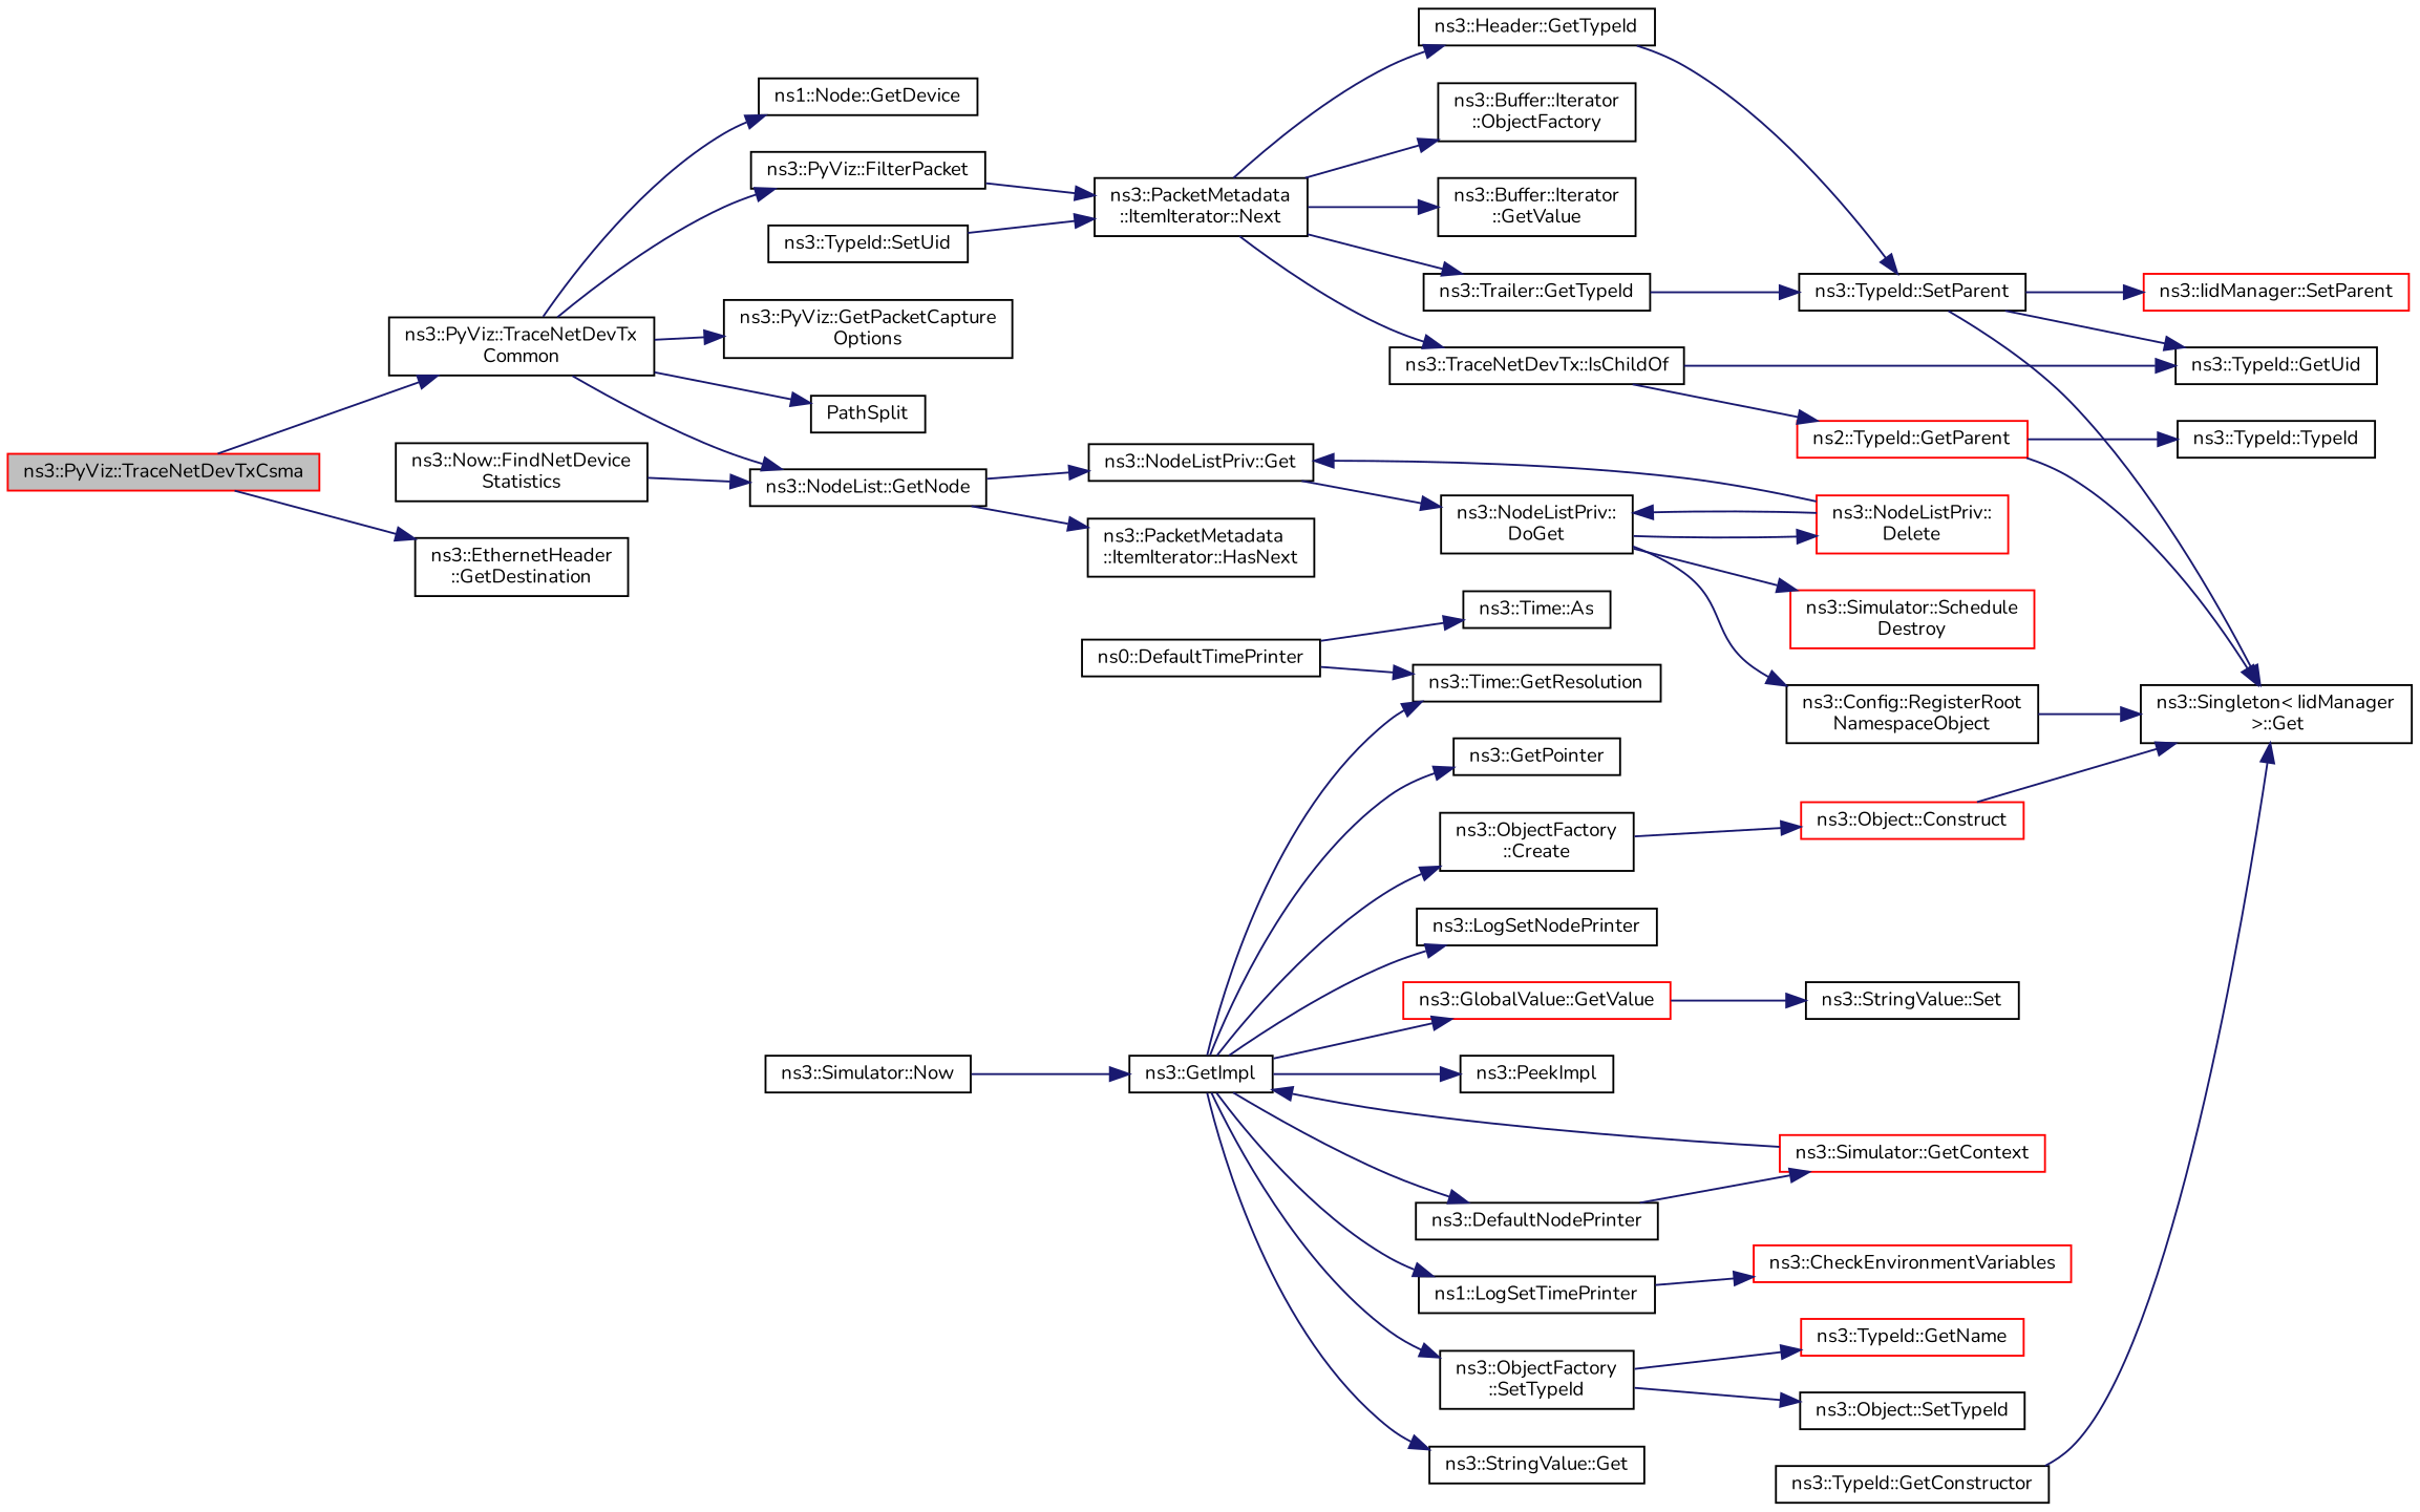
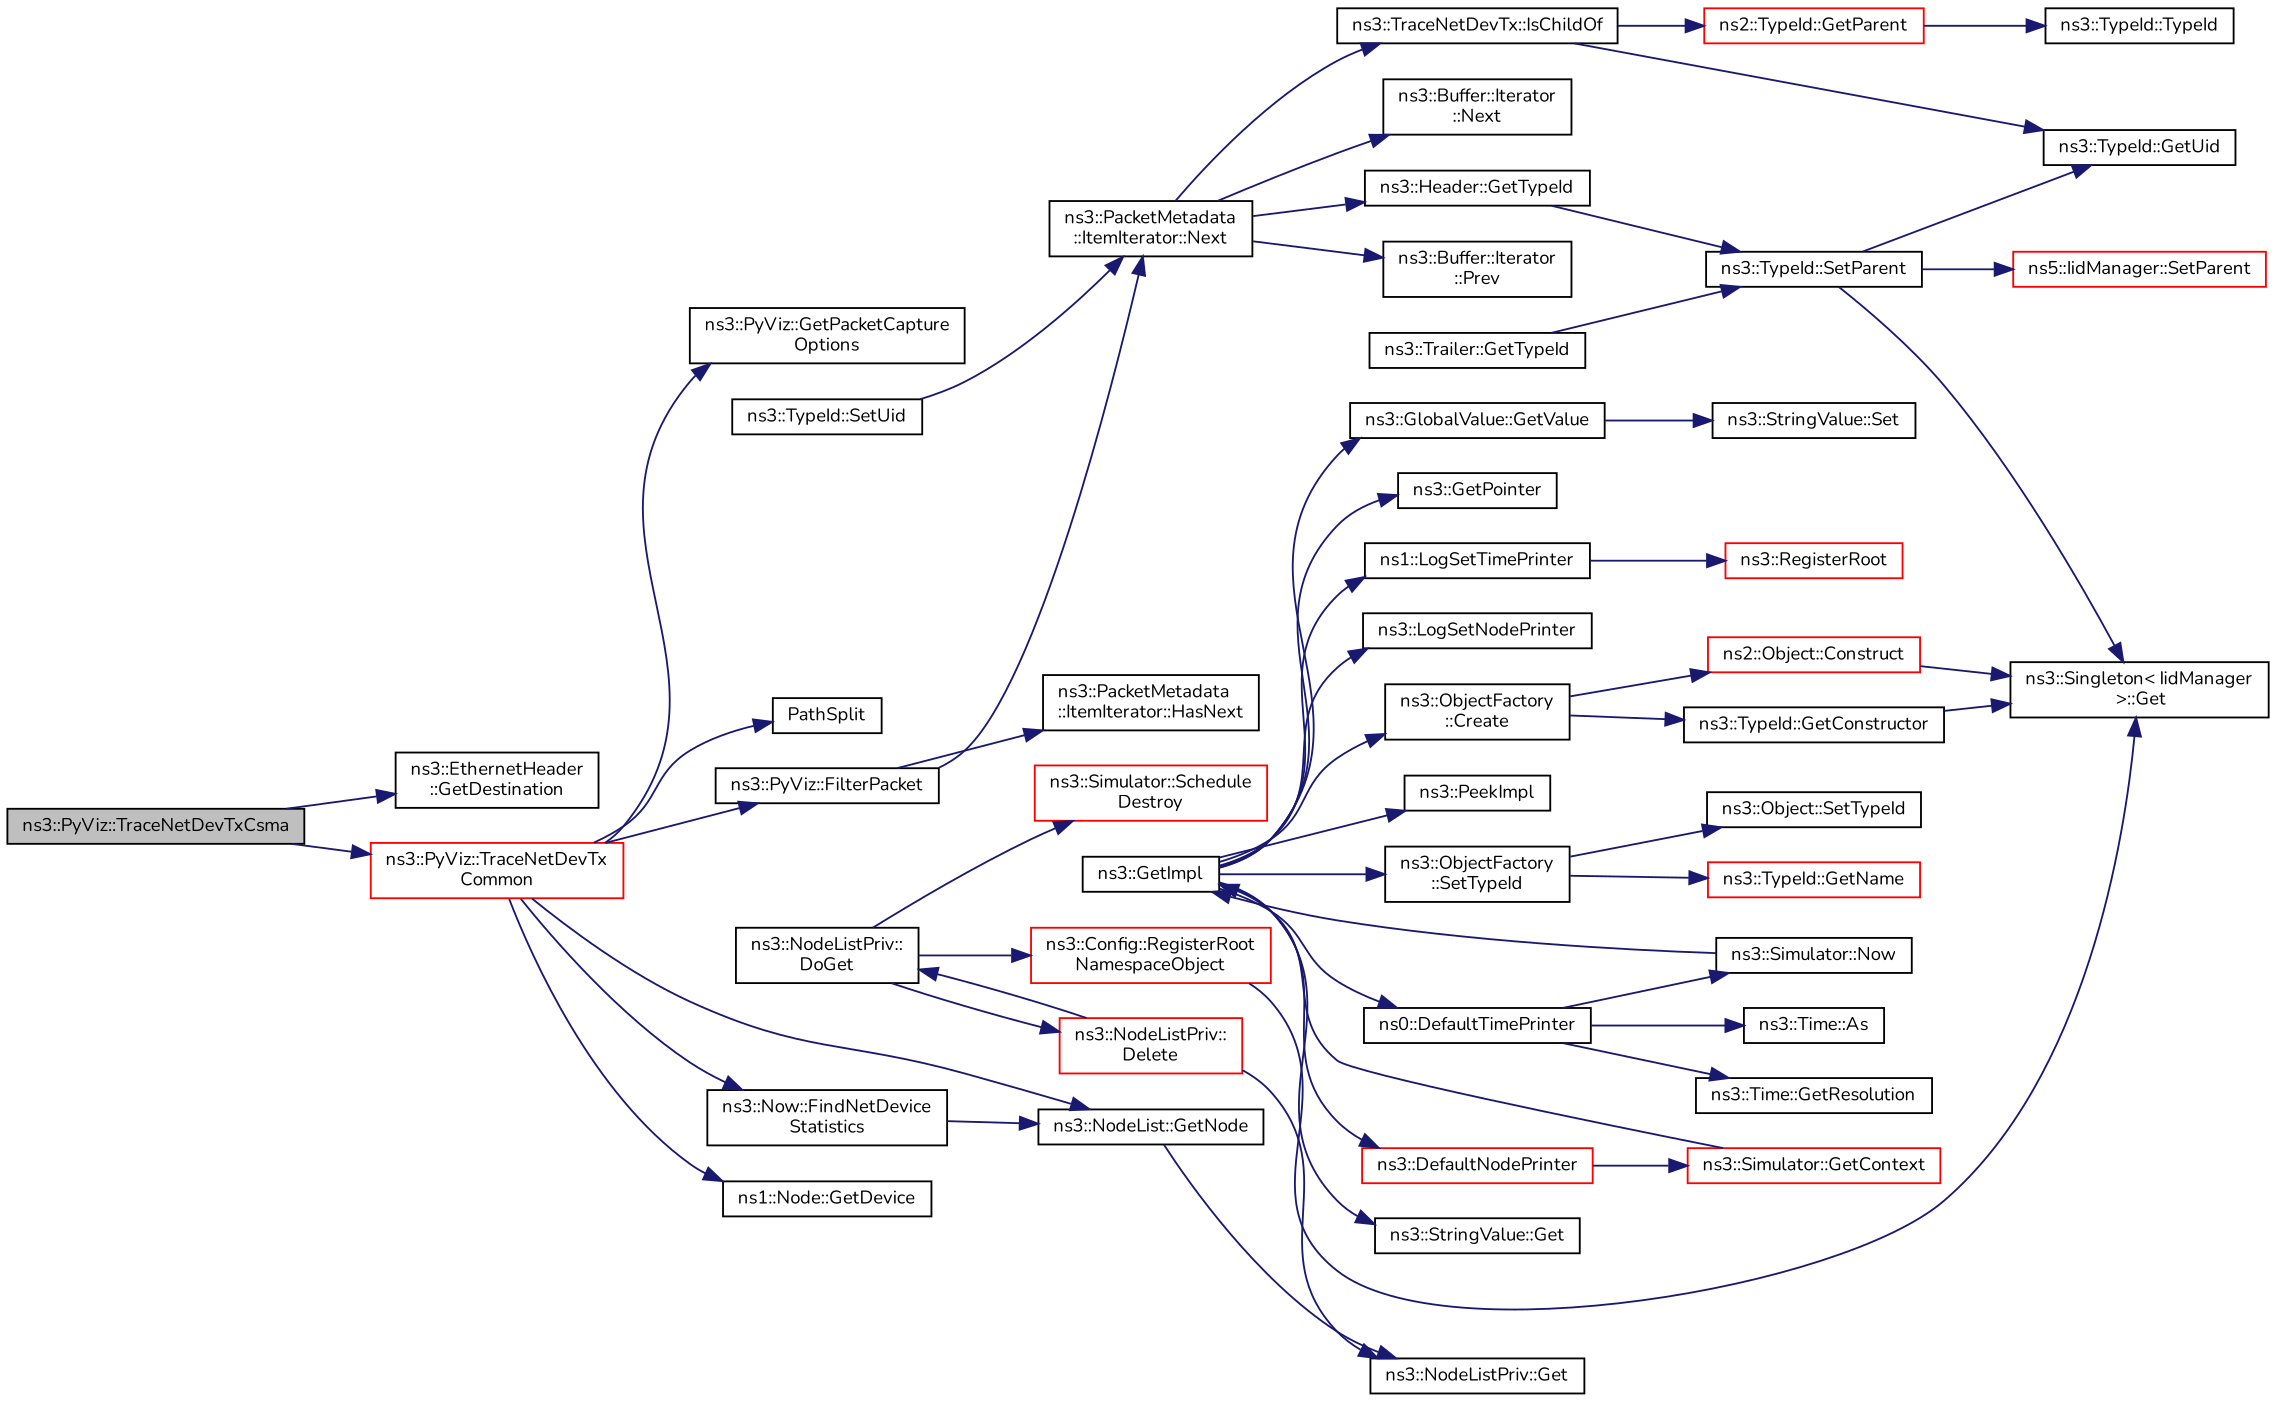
  digraph {
    fontname=Nunito
    rankdir=LR
    node [color=black fillcolor=white fontname=Nunito fontsize=10 shape=record style=filled]
    edge [color=midnightblue fontname=Nunito fontsize=10 labelfontname=Helvetica labelfontsize=10 style=solid]
-   n1 [color=red fillcolor=grey75 fontcolor=black height=0.2 label="ns3::PyViz::TraceNetDevTxCsma" width=0.4]
+   n1 [fillcolor=grey75 fontcolor=black height=0.2 label="ns3::PyViz::TraceNetDevTxCsma" width=0.4]
    n2 [height=0.2 label="ns3::EthernetHeader\l::GetDestination" width=0.4]
-   n3 [height=0.2 label="ns3::PyViz::TraceNetDevTx\lCommon" width=0.4]
+   n3 [color=red height=0.2 label="ns3::PyViz::TraceNetDevTx\lCommon" width=0.4]
    n4 [height=0.2 label="ns3::PyViz::FilterPacket" width=0.4]
    n5 [height=0.2 label="ns3::Now::FindNetDevice\lStatistics" width=0.4]
    n6 [height=0.2 label="ns3::NodeList::GetNode" width=0.4]
    n7 [height=0.2 label="ns1::Node::GetDevice" width=0.4]
    n8 [height=0.2 label="ns3::PyViz::GetPacketCapture\lOptions" width=0.4]
    n9 [height=0.2 label=PathSplit width=0.4]
    n10 [height=0.2 label="ns3::PacketMetadata\l::ItemIterator::HasNext" width=0.4]
    n11 [height=0.2 label="ns3::PacketMetadata\l::ItemIterator::Next" width=0.4]
    n12 [height=0.2 label="ns3::NodeListPriv::Get" width=0.4]
    n13 [height=0.2 label="ns3::Simulator::Now" width=0.4]
    n14 [height=0.2 label="ns3::GetImpl" width=0.4]
    n15 [height=0.2 label="ns3::Header::GetTypeId" width=0.4]
    n16 [height=0.2 label="ns3::Trailer::GetTypeId" width=0.4]
    n17 [height=0.2 label="ns3::TraceNetDevTx::IsChildOf" width=0.4]
-   n18 [height=0.2 label="ns3::Buffer::Iterator\l::ObjectFactory" width=0.4]
-   n19 [height=0.2 label="ns3::Buffer::Iterator\l::GetValue" width=0.4]
+   n18 [height=0.2 label="ns3::Buffer::Iterator\l::Next" width=0.4]
+   n19 [height=0.2 label="ns3::Buffer::Iterator\l::Prev" width=0.4]
    n20 [height=0.2 label="ns3::TypeId::SetParent" width=0.4]
    n21 [height=0.2 label="ns3::TypeId::GetUid" width=0.4]
    n22 [color=red height=0.2 label="ns2::TypeId::GetParent" width=0.4]
    n23 [height=0.2 label="ns3::TypeId::SetUid" width=0.4]
    n24 [height=0.2 label="ns3::Singleton\< IidManager\l \>::Get" width=0.4]
-   n25 [color=red height=0.2 label="ns3::IidManager::SetParent" width=0.4]
+   n25 [color=red height=0.2 label="ns5::IidManager::SetParent" width=0.4]
    n26 [height=0.2 label="ns3::TypeId::TypeId" width=0.4]
    n27 [height=0.2 label="ns3::NodeListPriv::\lDoGet" width=0.4]
    n28 [color=red height=0.2 label="ns3::NodeListPriv::\lDelete" width=0.4]
-   n29 [height=0.2 label="ns3::Config::RegisterRoot\lNamespaceObject" width=0.4]
+   n29 [color=red height=0.2 label="ns3::Config::RegisterRoot\lNamespaceObject" width=0.4]
    n30 [color=red height=0.2 label="ns3::Simulator::Schedule\lDestroy" width=0.4]
    n31 [height=0.2 label="ns3::ObjectFactory\l::Create" width=0.4]
-   n32 [height=0.2 label="ns3::DefaultNodePrinter" width=0.4]
+   n32 [color=red height=0.2 label="ns3::DefaultNodePrinter" width=0.4]
    n33 [height=0.2 label="ns0::DefaultTimePrinter" width=0.4]
    n34 [height=0.2 label="ns3::StringValue::Get" width=0.4]
    n35 [height=0.2 label="ns3::GetPointer" width=0.4]
-   n36 [color=red height=0.2 label="ns3::GlobalValue::GetValue" width=0.4]
+   n36 [height=0.2 label="ns3::GlobalValue::GetValue" width=0.4]
    n37 [height=0.2 label="ns3::LogSetNodePrinter" width=0.4]
    n38 [height=0.2 label="ns1::LogSetTimePrinter" width=0.4]
    n39 [height=0.2 label="ns3::PeekImpl" width=0.4]
    n40 [height=0.2 label="ns3::ObjectFactory\l::SetTypeId" width=0.4]
-   n41 [color=red height=0.2 label="ns3::Object::Construct" width=0.4]
+   n41 [color=red height=0.2 label="ns2::Object::Construct" width=0.4]
    n42 [height=0.2 label="ns3::TypeId::GetConstructor" width=0.4]
    n43 [color=red height=0.2 label="ns3::Simulator::GetContext" width=0.4]
    n44 [height=0.2 label="ns3::Time::As" width=0.4]
    n45 [height=0.2 label="ns3::Time::GetResolution" width=0.4]
    n46 [height=0.2 label="ns3::StringValue::Set" width=0.4]
-   n47 [color=red height=0.2 label="ns3::CheckEnvironmentVariables" width=0.4]
+   n47 [color=red height=0.2 label="ns3::RegisterRoot" width=0.4]
    n48 [height=0.2 label="ns3::Object::SetTypeId" width=0.4]
    n49 [color=red height=0.2 label="ns3::TypeId::GetName" width=0.4]
    n1 -> n2
    n1 -> n3
    n3 -> n4
+   n3 -> n5
    n3 -> n6
    n3 -> n7
    n3 -> n8
    n3 -> n9
-   n6 -> n10
+   n4 -> n10
    n4 -> n11
    n5 -> n6
    n6 -> n12
    n11 -> n15
-   n11 -> n16
    n11 -> n17
    n11 -> n18
    n11 -> n19
-   n12 -> n27
    n13 -> n14
    n14 -> n31
    n14 -> n32
-   n14 -> n45
+   n14 -> n33
    n14 -> n34
    n14 -> n35
    n14 -> n36
    n14 -> n37
    n14 -> n38
    n14 -> n39
    n14 -> n40
    n15 -> n20
    n16 -> n20
    n17 -> n21
    n17 -> n22
    n20 -> n21
    n20 -> n24
    n20 -> n25
-   n22 -> n24
    n22 -> n26
    n23 -> n11
    n27 -> n28
    n27 -> n29
    n27 -> n30
    n28 -> n12
    n28 -> n27
    n29 -> n24
    n31 -> n41
+   n31 -> n42
    n32 -> n43
+   n33 -> n13
    n33 -> n44
    n33 -> n45
    n36 -> n46
    n38 -> n47
    n40 -> n48
    n40 -> n49
    n41 -> n24
    n42 -> n24
    n43 -> n14
  }
